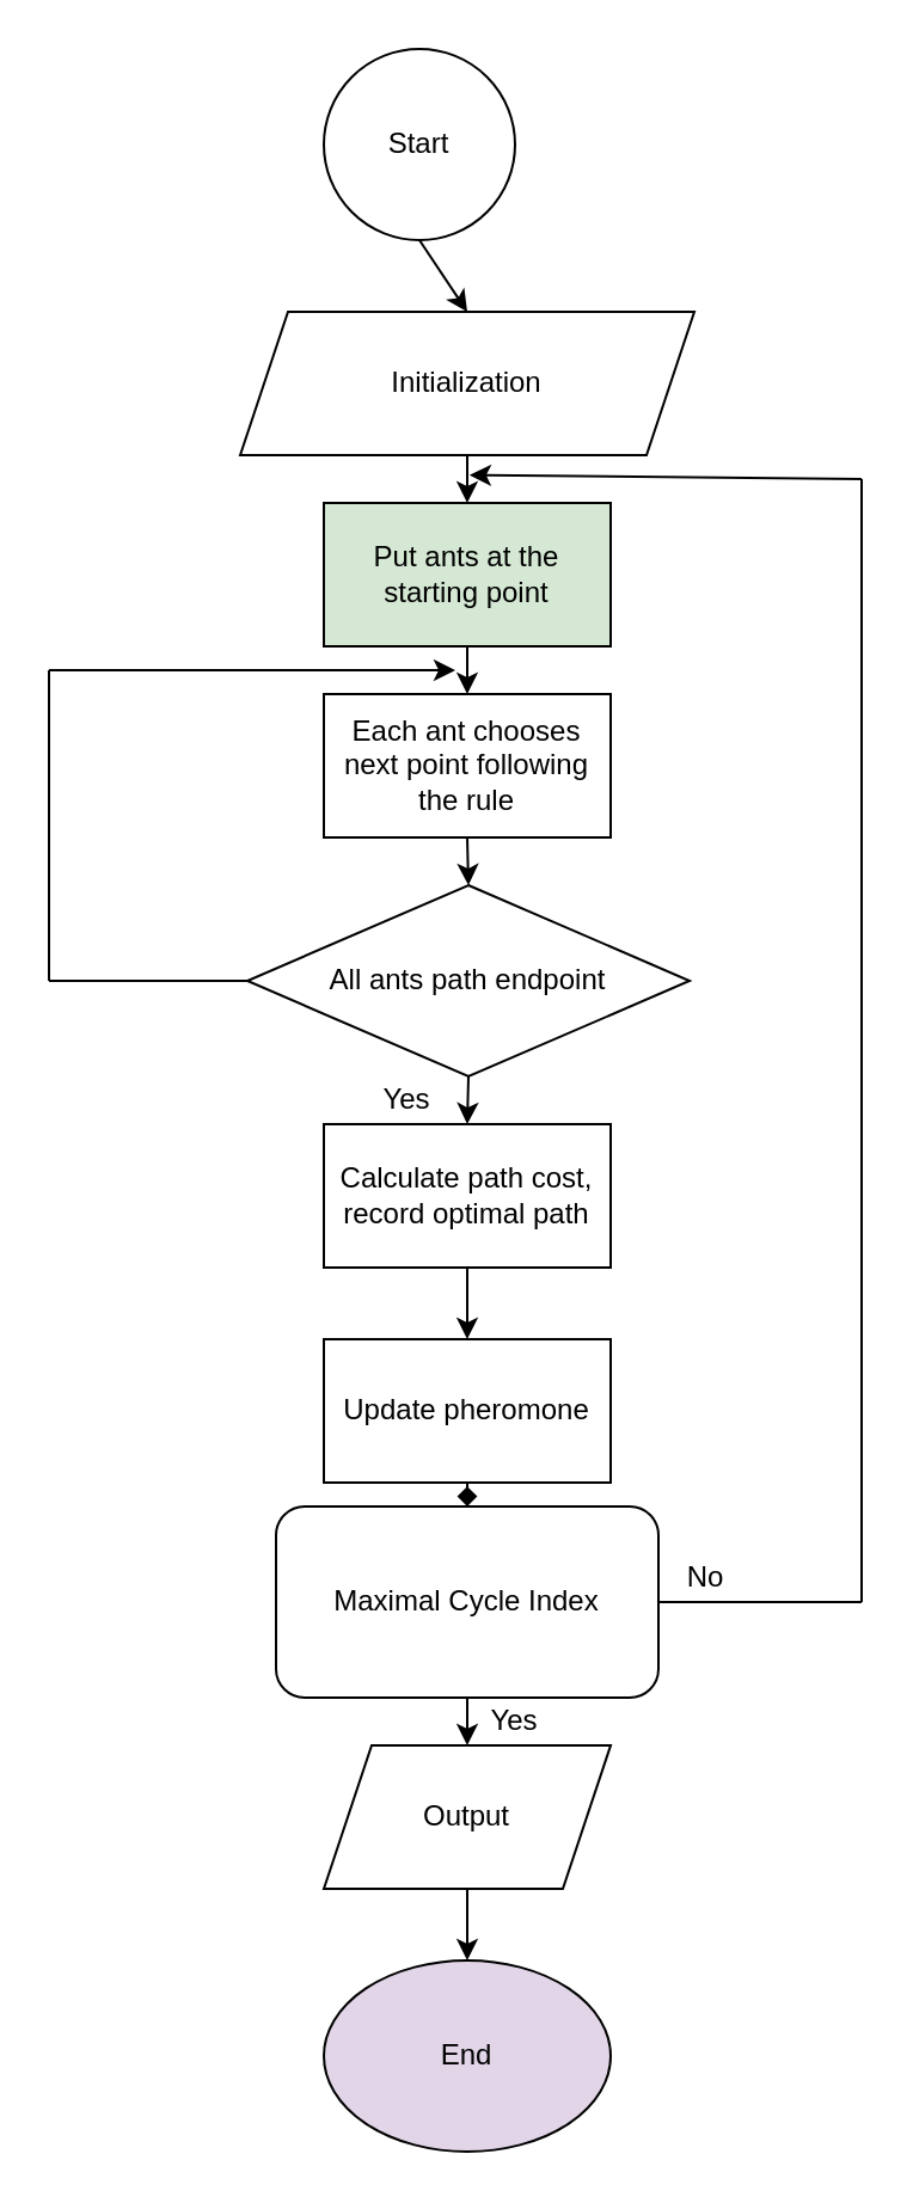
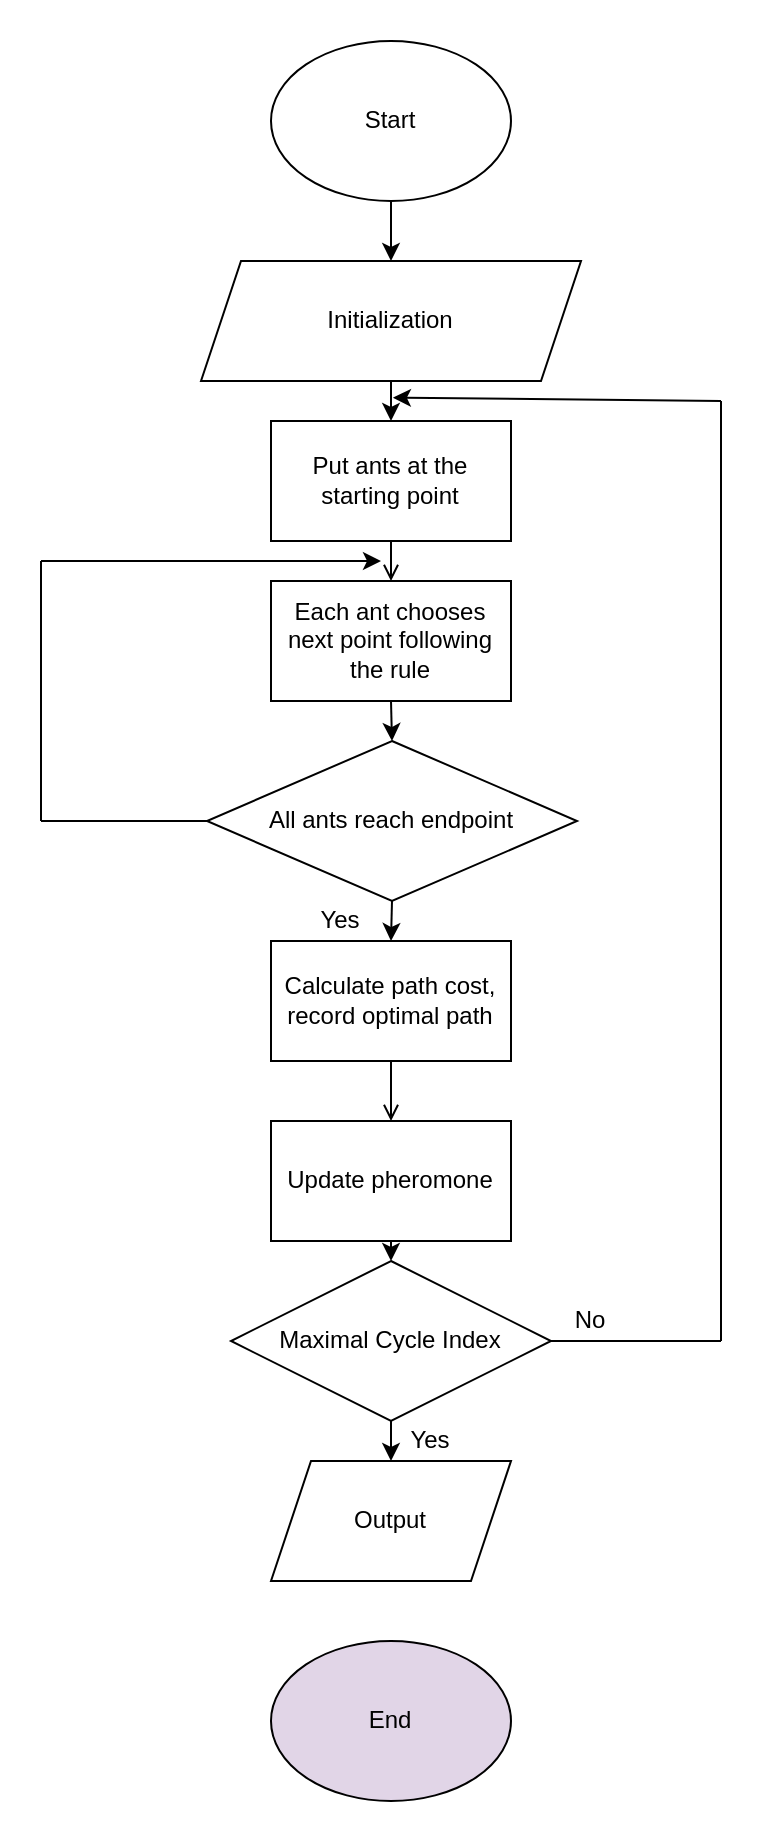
  <mxCell id="0" />
  <mxCell id="1" parent="0" />
- <mxCell id="2" value="Start" style="ellipse;whiteSpace=wrap;html=1;" parent="1" vertex="1"><mxGeometry x="135" y="20" width="80" height="80" as="geometry" /></mxCell>
- <mxCell id="3" value="Put ants at the starting point" style="rounded=0;whiteSpace=wrap;html=1;fillColor=#d5e8d4;" parent="1" vertex="1"><mxGeometry x="135" y="210" width="120" height="60" as="geometry" /></mxCell>
+ <mxCell id="2" value="Start" style="ellipse;whiteSpace=wrap;html=1;" parent="1" vertex="1"><mxGeometry x="135" y="20" width="120" height="80" as="geometry" /></mxCell>
+ <mxCell id="3" value="Put ants at the starting point" style="rounded=0;whiteSpace=wrap;html=1;" parent="1" vertex="1"><mxGeometry x="135" y="210" width="120" height="60" as="geometry" /></mxCell>
  <mxCell id="4" value="Each ant chooses next point following the rule" style="rounded=0;whiteSpace=wrap;html=1;" parent="1" vertex="1"><mxGeometry x="135" y="290" width="120" height="60" as="geometry" /></mxCell>
- <mxCell id="5" value="All ants path endpoint" style="rhombus;whiteSpace=wrap;html=1;" parent="1" vertex="1"><mxGeometry x="103" y="370" width="185" height="80" as="geometry" /></mxCell>
+ <mxCell id="5" value="All ants reach endpoint" style="rhombus;whiteSpace=wrap;html=1;" parent="1" vertex="1"><mxGeometry x="103" y="370" width="185" height="80" as="geometry" /></mxCell>
  <mxCell id="6" value="" style="endArrow=classic;html=1;exitX=0.5;exitY=1;exitDx=0;exitDy=0;entryX=0.5;entryY=0;entryDx=0;entryDy=0;" parent="1" source="2" edge="1"><mxGeometry width="50" height="50" relative="1" as="geometry"><mxPoint x="140" y="250" as="sourcePoint" /><mxPoint x="195" y="130" as="targetPoint" /></mxGeometry></mxCell>
  <mxCell id="7" value="" style="endArrow=classic;html=1;exitX=0.5;exitY=1;exitDx=0;exitDy=0;entryX=0.5;entryY=0;entryDx=0;entryDy=0;" parent="1" target="3" edge="1"><mxGeometry width="50" height="50" relative="1" as="geometry"><mxPoint x="195" y="190" as="sourcePoint" /><mxPoint x="205" y="140" as="targetPoint" /></mxGeometry></mxCell>
- <mxCell id="8" value="" style="endArrow=classic;html=1;exitX=0.5;exitY=1;exitDx=0;exitDy=0;" parent="1" source="3" target="4" edge="1"><mxGeometry width="50" height="50" relative="1" as="geometry"><mxPoint x="215" y="120" as="sourcePoint" /><mxPoint x="215" y="150" as="targetPoint" /></mxGeometry></mxCell>
+ <mxCell id="8" value="" style="endArrow=open;html=1;exitX=0.5;exitY=1;exitDx=0;exitDy=0;" parent="1" source="3" target="4" edge="1"><mxGeometry width="50" height="50" relative="1" as="geometry"><mxPoint x="215" y="120" as="sourcePoint" /><mxPoint x="215" y="150" as="targetPoint" /></mxGeometry></mxCell>
  <mxCell id="9" value="" style="endArrow=classic;html=1;entryX=0.5;entryY=0;entryDx=0;entryDy=0;exitX=0.5;exitY=1;exitDx=0;exitDy=0;" parent="1" source="4" target="5" edge="1"><mxGeometry width="50" height="50" relative="1" as="geometry"><mxPoint x="140" y="450" as="sourcePoint" /><mxPoint x="190" y="400" as="targetPoint" /></mxGeometry></mxCell>
  <mxCell id="10" value="Calculate path cost, record optimal path" style="rounded=0;whiteSpace=wrap;html=1;" parent="1" vertex="1"><mxGeometry x="135" y="470" width="120" height="60" as="geometry" /></mxCell>
  <mxCell id="11" value="" style="endArrow=classic;html=1;entryX=0.5;entryY=0;entryDx=0;entryDy=0;exitX=0.5;exitY=1;exitDx=0;exitDy=0;" parent="1" source="5" target="10" edge="1"><mxGeometry width="50" height="50" relative="1" as="geometry"><mxPoint x="140" y="440" as="sourcePoint" /><mxPoint x="195" y="470" as="targetPoint" /></mxGeometry></mxCell>
  <mxCell id="12" value="Update pheromone" style="rounded=0;whiteSpace=wrap;html=1;" parent="1" vertex="1"><mxGeometry x="135" y="560" width="120" height="60" as="geometry" /></mxCell>
- <mxCell id="13" value="" style="endArrow=classic;html=1;entryX=0.5;entryY=0;entryDx=0;entryDy=0;exitX=0.5;exitY=1;exitDx=0;exitDy=0;" parent="1" source="10" target="12" edge="1"><mxGeometry width="50" height="50" relative="1" as="geometry"><mxPoint x="140" y="450" as="sourcePoint" /><mxPoint x="190" y="400" as="targetPoint" /></mxGeometry></mxCell>
- <mxCell id="14" value="Maximal Cycle Index" style="whiteSpace=wrap;html=1;rounded=1;" parent="1" vertex="1"><mxGeometry x="115" y="630" width="160" height="80" as="geometry" /></mxCell>
+ <mxCell id="13" value="" style="endArrow=open;html=1;entryX=0.5;entryY=0;entryDx=0;entryDy=0;exitX=0.5;exitY=1;exitDx=0;exitDy=0;" parent="1" source="10" target="12" edge="1"><mxGeometry width="50" height="50" relative="1" as="geometry"><mxPoint x="140" y="450" as="sourcePoint" /><mxPoint x="190" y="400" as="targetPoint" /></mxGeometry></mxCell>
+ <mxCell id="14" value="Maximal Cycle Index" style="rhombus;whiteSpace=wrap;html=1;" parent="1" vertex="1"><mxGeometry x="115" y="630" width="160" height="80" as="geometry" /></mxCell>
  <mxCell id="15" value="Initialization" style="shape=parallelogram;perimeter=parallelogramPerimeter;whiteSpace=wrap;html=1;fixedSize=1;" parent="1" vertex="1"><mxGeometry x="100" y="130" width="190" height="60" as="geometry" /></mxCell>
- <mxCell id="16" value="" style="endArrow=diamond;html=1;entryX=0.5;entryY=0;entryDx=0;entryDy=0;exitX=0.5;exitY=1;exitDx=0;exitDy=0;" parent="1" source="12" target="14" edge="1"><mxGeometry width="50" height="50" relative="1" as="geometry"><mxPoint x="140" y="650" as="sourcePoint" /><mxPoint x="190" y="600" as="targetPoint" /></mxGeometry></mxCell>
+ <mxCell id="16" value="" style="endArrow=classic;html=1;entryX=0.5;entryY=0;entryDx=0;entryDy=0;exitX=0.5;exitY=1;exitDx=0;exitDy=0;" parent="1" source="12" target="14" edge="1"><mxGeometry width="50" height="50" relative="1" as="geometry"><mxPoint x="140" y="650" as="sourcePoint" /><mxPoint x="190" y="600" as="targetPoint" /></mxGeometry></mxCell>
  <mxCell id="17" value="Output" style="shape=parallelogram;perimeter=parallelogramPerimeter;whiteSpace=wrap;html=1;fixedSize=1;" parent="1" vertex="1"><mxGeometry x="135" y="730" width="120" height="60" as="geometry" /></mxCell>
  <mxCell id="18" value="" style="endArrow=classic;html=1;entryX=0.5;entryY=0;entryDx=0;entryDy=0;exitX=0.5;exitY=1;exitDx=0;exitDy=0;" parent="1" source="14" target="17" edge="1"><mxGeometry width="50" height="50" relative="1" as="geometry"><mxPoint x="140" y="650" as="sourcePoint" /><mxPoint x="190" y="600" as="targetPoint" /></mxGeometry></mxCell>
  <mxCell id="19" value="Yes" style="text;html=1;strokeColor=none;fillColor=none;align=center;verticalAlign=middle;whiteSpace=wrap;rounded=0;" parent="1" vertex="1"><mxGeometry x="195" y="710" width="40" height="20" as="geometry" /></mxCell>
  <mxCell id="20" value="Yes" style="text;html=1;strokeColor=none;fillColor=none;align=center;verticalAlign=middle;whiteSpace=wrap;rounded=0;" parent="1" vertex="1"><mxGeometry x="150" y="450" width="40" height="20" as="geometry" /></mxCell>
  <mxCell id="21" value="" style="endArrow=none;html=1;exitX=1;exitY=0.5;exitDx=0;exitDy=0;" parent="1" source="14" edge="1"><mxGeometry width="50" height="50" relative="1" as="geometry"><mxPoint x="140" y="450" as="sourcePoint" /><mxPoint x="360" y="670" as="targetPoint" /></mxGeometry></mxCell>
  <mxCell id="22" value="No" style="text;html=1;strokeColor=none;fillColor=none;align=center;verticalAlign=middle;whiteSpace=wrap;rounded=0;" parent="1" vertex="1"><mxGeometry x="275" y="650" width="40" height="20" as="geometry" /></mxCell>
  <mxCell id="23" value="" style="endArrow=none;html=1;" parent="1" edge="1"><mxGeometry width="50" height="50" relative="1" as="geometry"><mxPoint x="360" y="670" as="sourcePoint" /><mxPoint x="360" y="200" as="targetPoint" /></mxGeometry></mxCell>
  <mxCell id="24" value="" style="endArrow=classic;html=1;entryX=0.505;entryY=1.139;entryDx=0;entryDy=0;entryPerimeter=0;" parent="1" target="15" edge="1"><mxGeometry width="50" height="50" relative="1" as="geometry"><mxPoint x="360" y="200" as="sourcePoint" /><mxPoint x="190" y="100" as="targetPoint" /></mxGeometry></mxCell>
  <mxCell id="25" value="" style="endArrow=none;html=1;exitX=0;exitY=0.5;exitDx=0;exitDy=0;" parent="1" source="5" edge="1"><mxGeometry width="50" height="50" relative="1" as="geometry"><mxPoint x="140" y="250" as="sourcePoint" /><mxPoint x="20" y="410" as="targetPoint" /></mxGeometry></mxCell>
  <mxCell id="26" value="" style="endArrow=none;html=1;" parent="1" edge="1"><mxGeometry width="50" height="50" relative="1" as="geometry"><mxPoint x="20" y="410" as="sourcePoint" /><mxPoint x="20" y="280" as="targetPoint" /></mxGeometry></mxCell>
  <mxCell id="27" value="" style="endArrow=classic;html=1;" parent="1" edge="1"><mxGeometry width="50" height="50" relative="1" as="geometry"><mxPoint x="20" y="280" as="sourcePoint" /><mxPoint x="190" y="280" as="targetPoint" /></mxGeometry></mxCell>
  <mxCell id="28" value="End" style="ellipse;whiteSpace=wrap;html=1;fillColor=#e1d5e7;" parent="1" vertex="1"><mxGeometry x="135" y="820" width="120" height="80" as="geometry" /></mxCell>
- <mxCell id="29" value="" style="endArrow=classic;html=1;exitX=0.5;exitY=1;exitDx=0;exitDy=0;" parent="1" source="17" target="28" edge="1"><mxGeometry width="50" height="50" relative="1" as="geometry"><mxPoint x="140" y="750" as="sourcePoint" /><mxPoint x="190" y="700" as="targetPoint" /></mxGeometry></mxCell>
